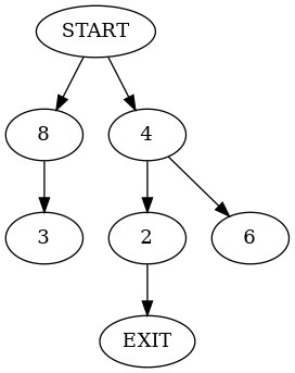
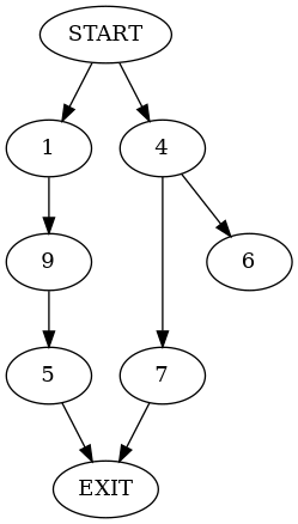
  digraph {
    n1 [label=START]
-   1 [label=8]
+   1
    4
-   3
+   3 [label=9]
    n5 [label=EXIT]
-   2
+   2 [label=7]
+   5
    6
    n1 -> 1
    n1 -> 4
    1 -> 3
    4 -> 2
    4 -> 6
+   3 -> 5
    2 -> n5
+   5 -> n5
  }
